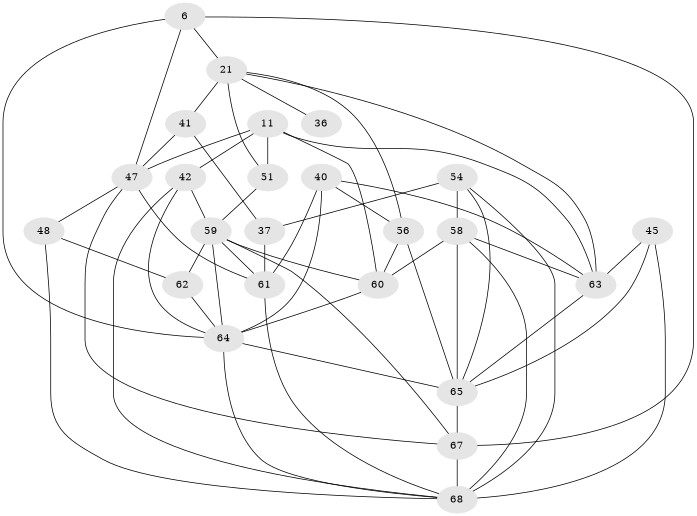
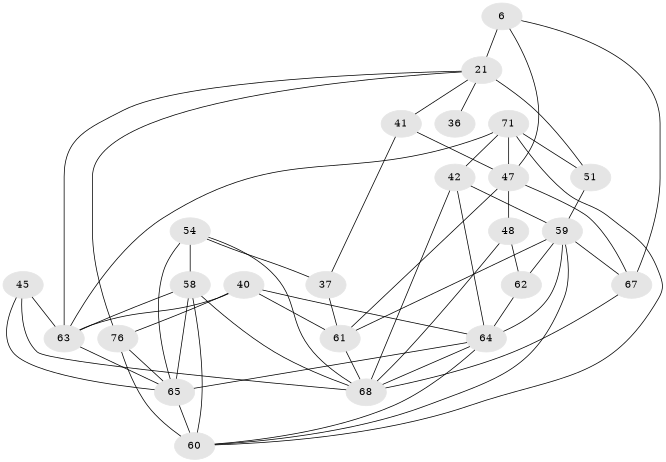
  graph {
    node [color=gray90 style=filled]
    21 [super="+2+20"]
    51 [super="+5+17+25"]
    63 [super="+13"]
    36 [super="+33"]
    41
-   56 [super="+31+43"]
+   56 [super="+31+43" label=76]
    6
    47 [super="+23+35"]
    64 [super="+50"]
    67 [super="+24+26+38+46"]
    61 [super="+16"]
    48
    65 [super="+34+44"]
    68 [super="+7+12+49"]
-   11
+   11 [label=71]
    42 [super="+27"]
    60
    59 [super="+28+52+55"]
    n19 [label=37]
    58 [super="+3+37"]
    62 [super="+19"]
    40
    45 [super="+32"]
    54 [super="+22"]
    21 -- 51 [weight=2]
    21 -- 63
    21 -- 36
    21 -- 41
    21 -- 56
    51 -- 59
    63 -- 65
    41 -- 47
    41 -- n19
    56 -- 65
    56 -- 60
    6 -- 21 [weight=2]
    6 -- 47
-   6 -- 64 [weight=2]
    6 -- 67
    47 -- 67
    47 -- 61
    47 -- 48 [weight=2]
    64 -- 65
    64 -- 68
    67 -- 68 [weight=2]
    61 -- 68
    48 -- 68
    48 -- 62
-   65 -- 67 [weight=4]
+   65 -- 60 [weight=4]
    11 -- 51 [weight=2]
    11 -- 63
    11 -- 47 [weight=2]
    11 -- 42
    11 -- 60
    42 -- 64
    42 -- 68
    42 -- 59 [weight=2]
    60 -- 64
    59 -- 64
    59 -- 67 [weight=2]
    59 -- 61
    59 -- 60
    59 -- 62
    n19 -- 61 [weight=2]
    58 -- 63
    58 -- 65
    58 -- 68 [weight=2]
    58 -- 60 [weight=2]
    62 -- 64
    40 -- 63 [weight=2]
    40 -- 56
    40 -- 64
    40 -- 61
    45 -- 63 [weight=2]
    45 -- 65
    45 -- 68
    54 -- 65 [weight=2]
    54 -- 68
    54 -- n19
    54 -- 58 [weight=3]
  }
